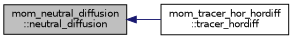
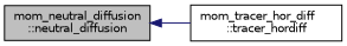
  digraph {
    rankdir=LR
    node [color=black fontname=Helvetica fontsize=10 shape=record style=filled]
    n1 [fillcolor=grey75 fontcolor=black height=0.2 label="mom_neutral_diffusion\l::neutral_diffusion" width=0.4]
-   n2 [fillcolor=white height=0.2 label="mom_tracer_hor_hordiff\l::tracer_hordiff" width=0.4]
+   n2 [fillcolor=white height=0.2 label="mom_tracer_hor_diff\l::tracer_hordiff" width=0.4]
    n1 -> n2 [color=midnightblue dir=back fontname=Helvetica fontsize=10 labelfontname=Helvetica labelfontsize=10 style=solid]
  }
